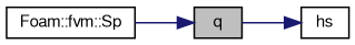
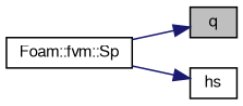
  digraph {
    rankdir=LR
    node [color=black fontname=FreeSans fontsize=10 shape=record]
    edge [color=midnightblue fontname=FreeSans fontsize=10 labelfontname=FreeSans labelfontsize=10 style=solid]
    n1 [fillcolor=grey75 fontcolor=black height=0.2 label=q style=filled width=0.4]
    n2 [height=0.2 label=hs width=0.4]
    n3 [height=0.2 label="Foam::fvm::Sp" width=0.4]
-   n1 -> n2
+   n3 -> n2
    n3 -> n1
  }
